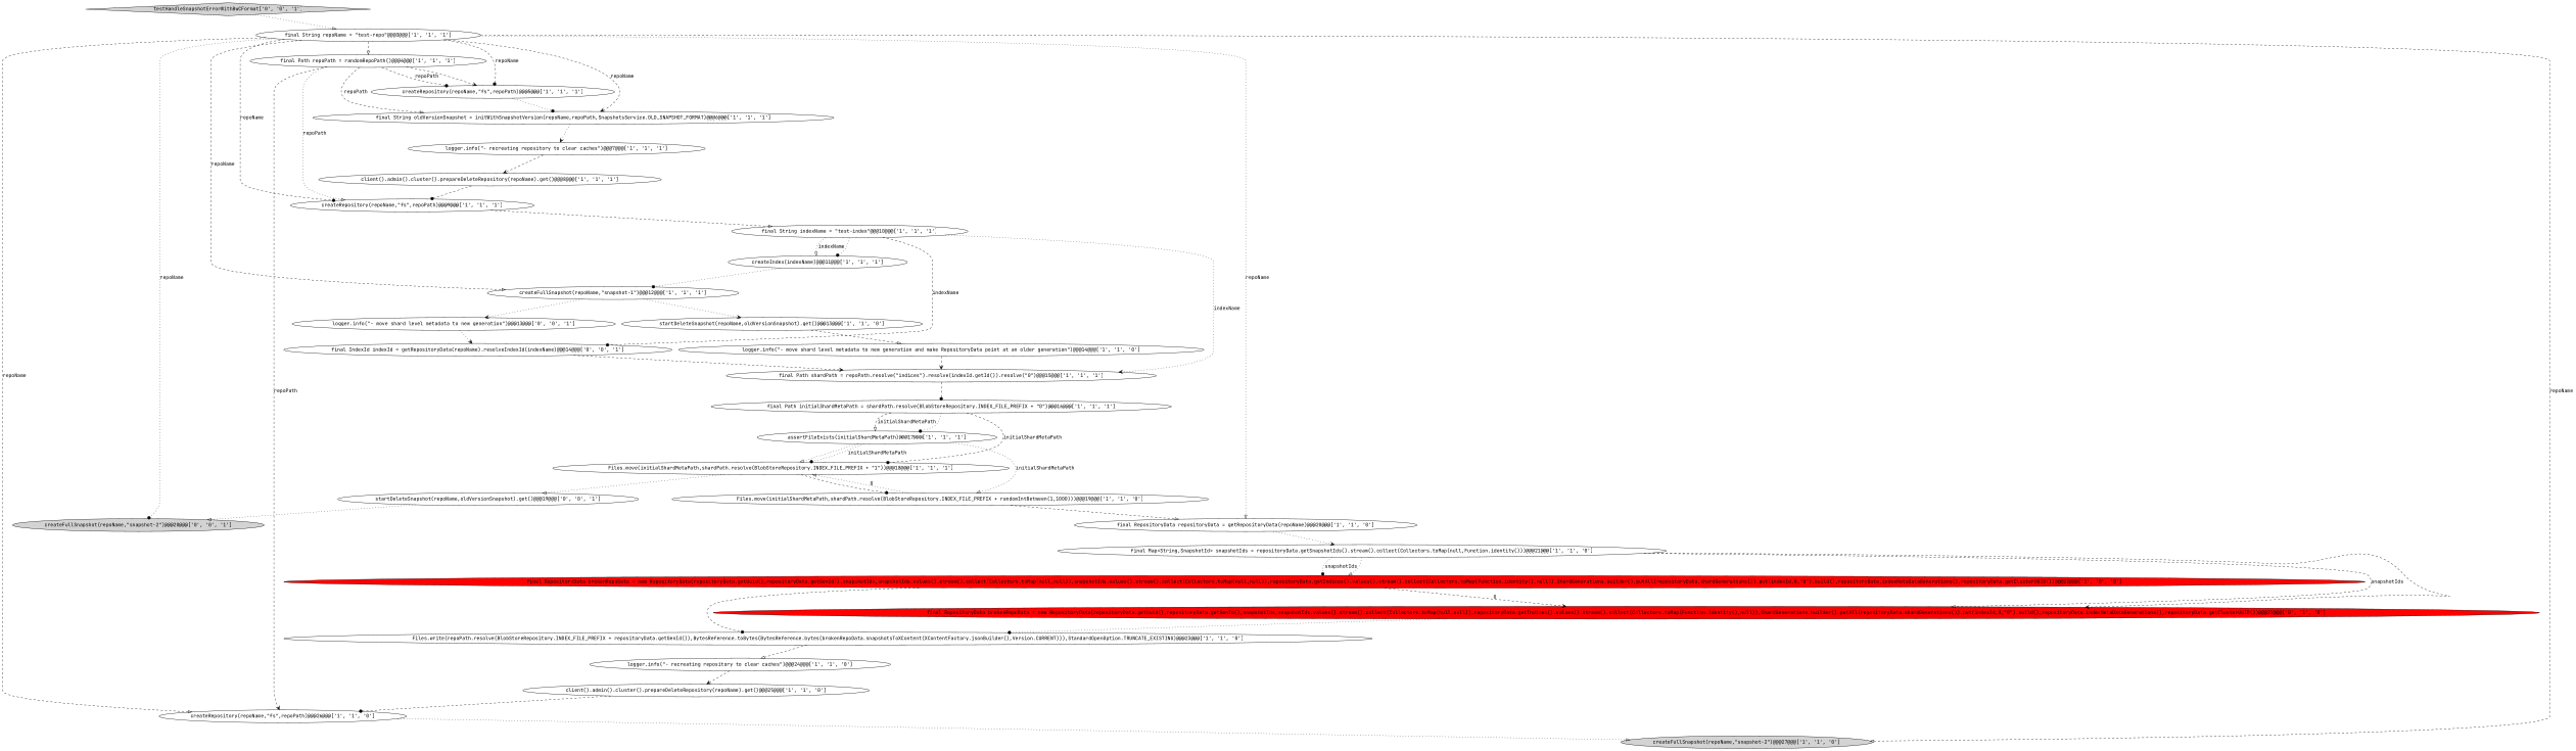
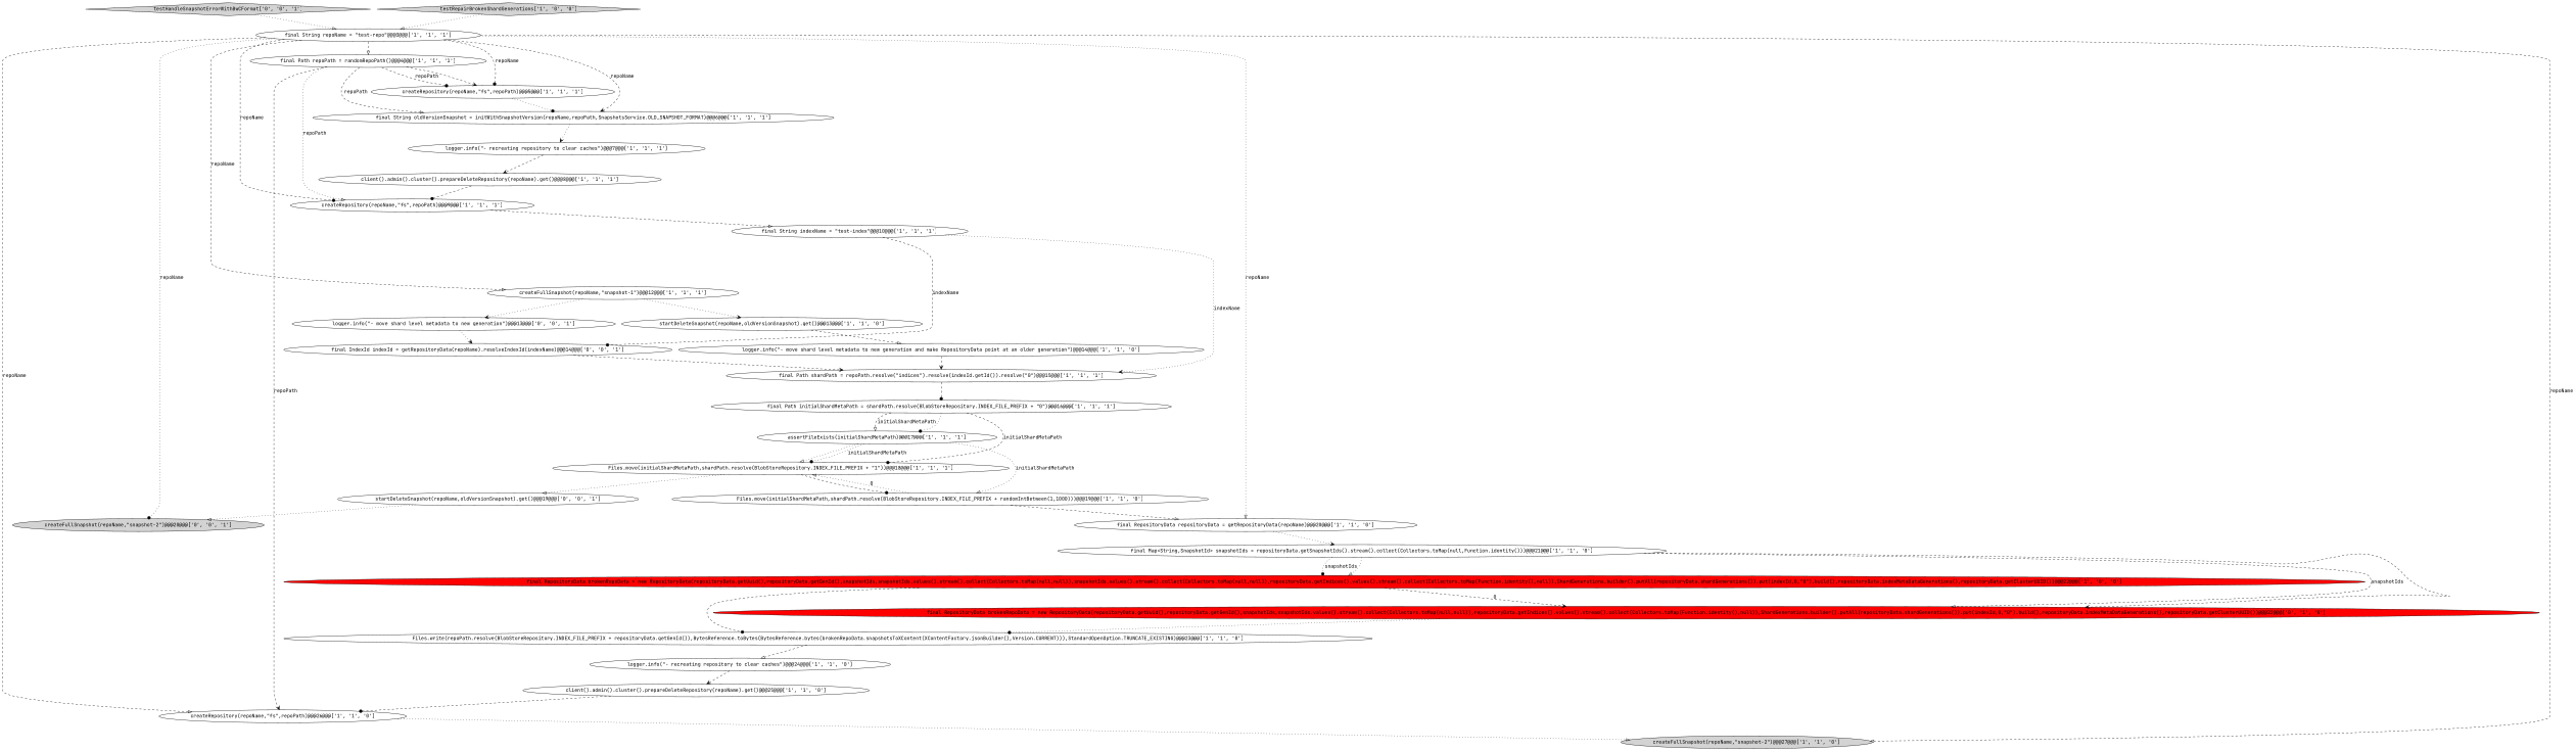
  digraph {
    fontname="JetBrains Mono"
    node [fillcolor=white fontname="JetBrains Mono" shape=ellipse style=filled]
    edge [arrowhead=onormal fontname="JetBrains Mono" style=dashed]
    n1 [fillcolor=red label="final RepositoryData brokenRepoData = new RepositoryData(repositoryData.getUuid(),repositoryData.getGenId(),snapshotIds,snapshotIds.values().stream().collect(Collectors.toMap(null,null)),snapshotIds.values().stream().collect(Collectors.toMap(null,null)),repositoryData.getIndices().values().stream().collect(Collectors.toMap(Function.identity(),null)),ShardGenerations.builder().putAll(repositoryData.shardGenerations()).put(indexId,0,\"0\").build(),repositoryData.indexMetaDataGenerations(),repositoryData.getClusterUUID())@@@22@@@['1', '0', '0']"]
    n2 [label="Files.write(repoPath.resolve(BlobStoreRepository.INDEX_FILE_PREFIX + repositoryData.getGenId()),BytesReference.toBytes(BytesReference.bytes(brokenRepoData.snapshotsToXContent(XContentFactory.jsonBuilder(),Version.CURRENT))),StandardOpenOption.TRUNCATE_EXISTING)@@@23@@@['1', '1', '0']"]
    n3 [fillcolor=red label="final RepositoryData brokenRepoData = new RepositoryData(repositoryData.getUuid(),repositoryData.getGenId(),snapshotIds,snapshotIds.values().stream().collect(Collectors.toMap(null,null)),repositoryData.getIndices().values().stream().collect(Collectors.toMap(Function.identity(),null)),ShardGenerations.builder().putAll(repositoryData.shardGenerations()).put(indexId,0,\"0\").build(),repositoryData.indexMetaDataGenerations(),repositoryData.getClusterUUID())@@@22@@@['0', '1', '0']"]
    n4 [label="logger.info(\"- recreating repository to clear caches\")@@@24@@@['1', '1', '0']"]
    n5 [fillcolor=lightgray label="testHandleSnapshotErrorWithBwCFormat['0', '0', '1']" shape=diamond]
    n6 [label="final String repoName = \"test-repo\"@@@3@@@['1', '1', '1']"]
    n7 [label="createRepository(repoName,\"fs\",repoPath)@@@26@@@['1', '1', '0']"]
    n8 [label="createRepository(repoName,\"fs\",repoPath)@@@9@@@['1', '1', '1']"]
    n9 [label="final String oldVersionSnapshot = initWithSnapshotVersion(repoName,repoPath,SnapshotsService.OLD_SNAPSHOT_FORMAT)@@@6@@@['1', '1', '1']"]
    n10 [label="final Path repoPath = randomRepoPath()@@@4@@@['1', '1', '1']"]
    n11 [fillcolor=lightgray label="createFullSnapshot(repoName,\"snapshot-2\")@@@27@@@['1', '1', '0']"]
    n12 [label="final RepositoryData repositoryData = getRepositoryData(repoName)@@@20@@@['1', '1', '0']"]
    n13 [label="createFullSnapshot(repoName,\"snapshot-1\")@@@12@@@['1', '1', '1']"]
    n14 [label="createRepository(repoName,\"fs\",repoPath)@@@5@@@['1', '1', '1']"]
    n15 [fillcolor=lightgray label="createFullSnapshot(repoName,\"snapshot-2\")@@@20@@@['0', '0', '1']"]
    n16 [label="assertFileExists(initialShardMetaPath)@@@17@@@['1', '1', '1']"]
    n17 [label="Files.move(initialShardMetaPath,shardPath.resolve(BlobStoreRepository.INDEX_FILE_PREFIX + \"1\"))@@@18@@@['1', '1', '1']"]
    n18 [label="Files.move(initialShardMetaPath,shardPath.resolve(BlobStoreRepository.INDEX_FILE_PREFIX + randomIntBetween(1,1000)))@@@19@@@['1', '1', '0']"]
    n19 [label="startDeleteSnapshot(repoName,oldVersionSnapshot).get()@@@19@@@['0', '0', '1']"]
    n20 [label="final Path initialShardMetaPath = shardPath.resolve(BlobStoreRepository.INDEX_FILE_PREFIX + \"0\")@@@16@@@['1', '1', '1']"]
    n21 [label="client().admin().cluster().prepareDeleteRepository(repoName).get()@@@25@@@['1', '1', '0']"]
    n22 [label="final String indexName = \"test-index\"@@@10@@@['1', '1', '1']"]
    n23 [label="final Path shardPath = repoPath.resolve(\"indices\").resolve(indexId.getId()).resolve(\"0\")@@@15@@@['1', '1', '1']"]
    n24 [label="final IndexId indexId = getRepositoryData(repoName).resolveIndexId(indexName)@@@14@@@['0', '0', '1']"]
-   n25 [label="createIndex(indexName)@@@11@@@['1', '1', '1']"]
    n26 [label="logger.info(\"- recreating repository to clear caches\")@@@7@@@['1', '1', '1']"]
    n27 [label="client().admin().cluster().prepareDeleteRepository(repoName).get()@@@8@@@['1', '1', '1']"]
    n28 [label="final Map<String,SnapshotId> snapshotIds = repositoryData.getSnapshotIds().stream().collect(Collectors.toMap(null,Function.identity()))@@@21@@@['1', '1', '0']"]
    n29 [label="logger.info(\"- move shard level metadata to new generation\")@@@13@@@['0', '0', '1']"]
    n30 [label="startDeleteSnapshot(repoName,oldVersionSnapshot).get()@@@13@@@['1', '1', '0']"]
    n31 [label="logger.info(\"- move shard level metadata to new generation and make RepositoryData point at an older generation\")@@@14@@@['1', '1', '0']"]
+   n32 [fillcolor=lightgray label="testRepairBrokenShardGenerations['1', '0', '0']" shape=diamond]
    n1 -> n2 [arrowhead=dot]
    n1 -> n3 [arrowhead=vee label=0]
    n2 -> n4
    n3 -> n2 [arrowhead=dot style=dotted]
    n4 -> n21 [arrowhead=vee]
    n5 -> n6 [style=dotted]
    n6 -> n7 [label=repoName]
    n6 -> n8 [arrowhead=dot label=repoName]
    n6 -> n9 [arrowhead=vee label=repoName]
    n6 -> n10
    n6 -> n11 [label=repoName]
    n6 -> n12 [label=repoName style=dotted]
    n6 -> n13 [label=repoName]
    n6 -> n14 [arrowhead=dot label=repoName]
    n6 -> n15 [arrowhead=dot label=repoName style=dotted]
    n7 -> n11 [style=dotted]
    n8 -> n22
    n9 -> n26 [arrowhead=vee style=dotted]
    n10 -> n7 [arrowhead=vee label=repoPath]
    n10 -> n8 [label=repoPath style=dotted]
    n10 -> n9 [label=repoPath]
    n10 -> n14 [arrowhead=dot label=repoPath]
    n10 -> n14 [arrowhead=vee]
    n12 -> n28 [arrowhead=vee style=dotted]
    n13 -> n29 [arrowhead=vee style=dotted]
    n13 -> n30 [arrowhead=vee style=dotted]
    n14 -> n9 [arrowhead=dot style=dotted]
    n16 -> n17 [style=dotted]
    n16 -> n17 [arrowhead=dot label=initialShardMetaPath style=dotted]
    n16 -> n18 [label=initialShardMetaPath style=dotted]
    n17 -> n18 [arrowhead=dot]
    n17 -> n19 [style=dotted]
    n18 -> n12
    n18 -> n17 [label=0 style=dotted]
    n19 -> n15 [style=dotted]
    n20 -> n16 [label=initialShardMetaPath]
    n20 -> n16 [arrowhead=dot style=dotted]
    n20 -> n17 [arrowhead=dot label=initialShardMetaPath]
    n21 -> n7 [arrowhead=dot]
    n22 -> n23 [arrowhead=vee label=indexName style=dotted]
    n22 -> n24 [arrowhead=dot label=indexName]
-   n22 -> n25 [label=indexName style=dotted]
-   n22 -> n25 [arrowhead=dot style=dotted]
    n23 -> n20 [arrowhead=dot]
    n24 -> n23 [arrowhead=vee]
-   n25 -> n13 [arrowhead=dot style=dotted]
    n26 -> n27 [arrowhead=vee]
    n27 -> n8 [arrowhead=dot]
    n28 -> n1 [arrowhead=dot label=snapshotIds style=dotted]
    n28 -> n1 [style=dotted]
    n28 -> n3 [label=snapshotIds]
    n28 -> n3 [arrowhead=vee]
    n29 -> n24 [arrowhead=vee style=dotted]
    n30 -> n31
    n31 -> n23 [arrowhead=vee]
+   n32 -> n6 [style=dotted]
  }
